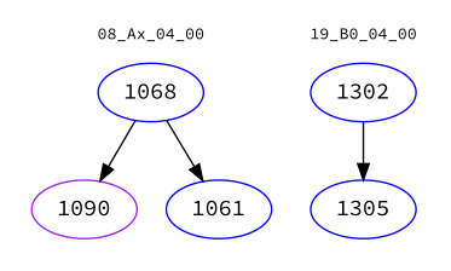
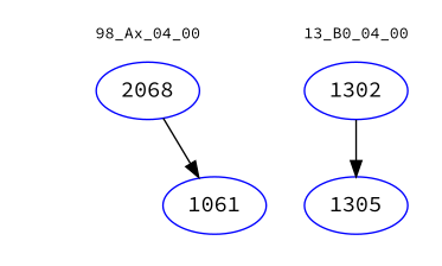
  digraph {
    fontname="Source Code Pro"
    node [color=blue fontname="Source Code Pro"]
    edge [color=black fontname="Source Code Pro"]
-   n1 [label=1068]
-   n2 [color=purple label=1090]
+   n1 [label=2068]
    n3 [label=1061]
    n4 [label=1302]
    n5 [label=1305]
    subgraph cluster_1 {
      color=white
      fontsize=10
-     label="08_Ax_04_00"
+     label="98_Ax_04_00"
      n1
-     n2
      n3
    }
    subgraph cluster_2 {
      color=white
      fontsize=10
-     label="19_B0_04_00"
+     label="13_B0_04_00"
      n4
      n5
    }
-   n1 -> n2
    n1 -> n3
    n4 -> n5
  }
